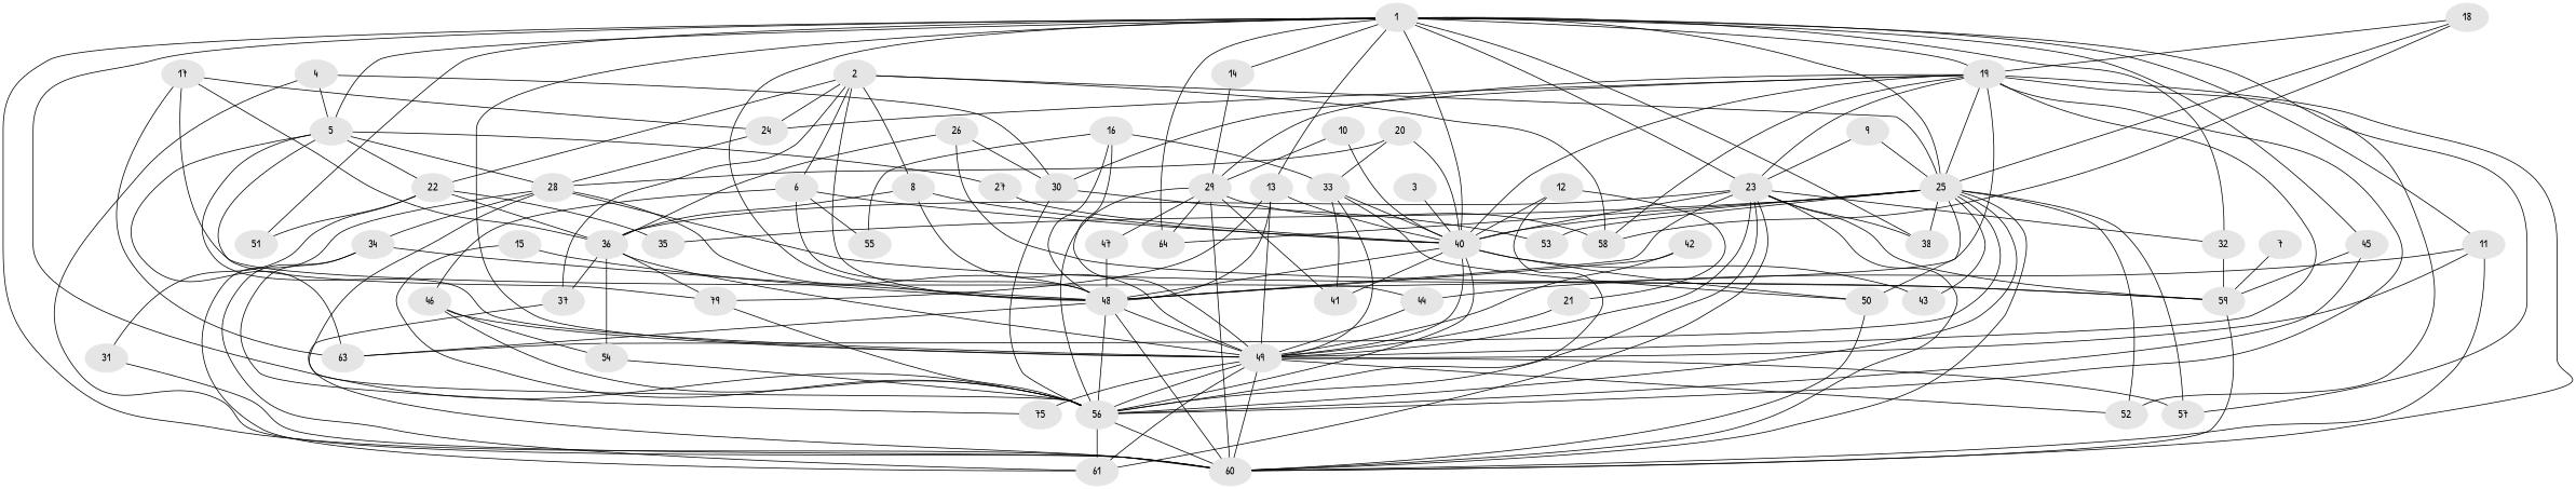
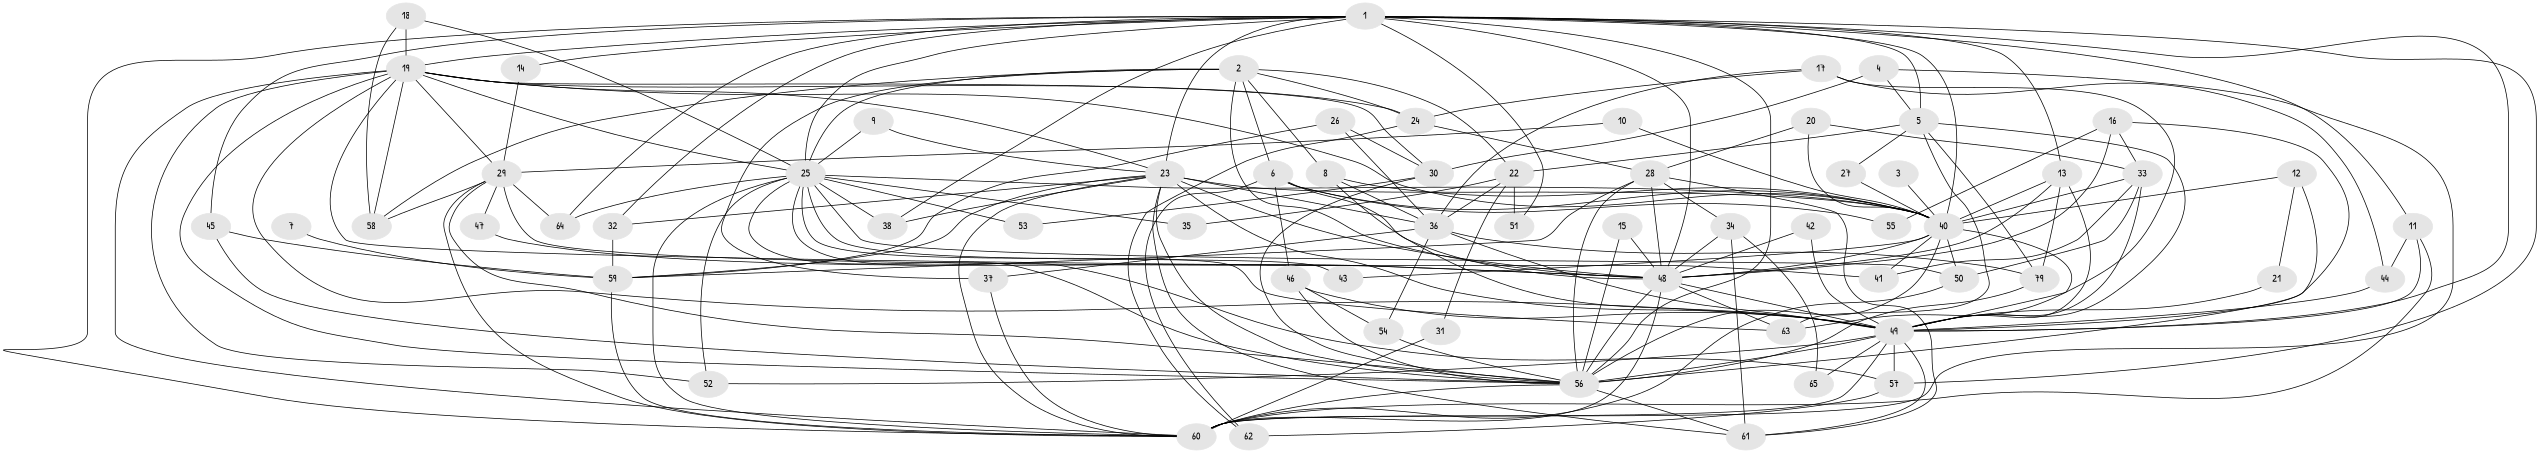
  graph {
    fontname="Patrick Hand"
    node [color=gray90 fontname="Patrick Hand" style=filled]
    edge [fontname="Patrick Hand" weight=1.0]
    1
    5
    11
    13
    14
    19
    23
    25
    32
    38
    40
    45
    48
    49
    51
    56
    57
    60
    64
    22
    27
    28
    n23 [label=79]
    63
    44
    29
    24
    58
    30
    52
    59
    36
    61
    35
    43
    50
    53
    41
-   65 [label=75]
+   65
+   62
    2
    6
    8
    37
    46
    55
    31
    3
    4
    34
    54
    7
    9
    10
    47
    12
    21
    15
    16
    33
    17
    18
    20
    26
    42
    1 -- 5 [weight=2.0]
    1 -- 11
    1 -- 13
    1 -- 14
    1 -- 19 [weight=2.0]
    1 -- 23 [weight=2.0]
    1 -- 25 [weight=3.0]
    1 -- 32
    1 -- 38
    1 -- 40 [weight=2.0]
    1 -- 45
    1 -- 48 [weight=2.0]
    1 -- 49 [weight=2.0]
    1 -- 51
    1 -- 56 [weight=2.0]
    1 -- 57
    1 -- 60 [weight=2.0]
    1 -- 64
    5 -- 49 [weight=2.0]
    5 -- 22
    5 -- 27
-   5 -- 28
    5 -- n23
    5 -- 63
    11 -- 49
    11 -- 60
    11 -- 44
    13 -- 40
    13 -- 48
    13 -- 49
    13 -- n23
    14 -- 29
    19 -- 23
    19 -- 25
    19 -- 40
    19 -- 48 [weight=2.0]
    19 -- 49 [weight=2.0]
    19 -- 56
    19 -- 60
    19 -- 29
    19 -- 24
    19 -- 58
    19 -- 30
    19 -- 52
    23 -- 32
    23 -- 38
    23 -- 40 [weight=2.0]
    23 -- 48 [weight=3.0]
    23 -- 49 [weight=2.0]
    23 -- 56
    23 -- 60
    23 -- 59
    23 -- 36
    23 -- 61
    25 -- 38
    25 -- 40
    25 -- 56
    25 -- 57
    25 -- 60
    25 -- 64
    25 -- 63
    25 -- 52
    25 -- 35
    25 -- 43
    25 -- 50
    25 -- 53
    32 -- 59
    40 -- 48 [weight=2.0]
    40 -- 49
    40 -- 56
    40 -- 43
    40 -- 50
    40 -- 41
    45 -- 56 [weight=2.0]
    45 -- 59
    48 -- 49 [weight=2.0]
    48 -- 56
    48 -- 60 [weight=2.0]
    48 -- 63
    49 -- 56 [weight=3.0]
    49 -- 57 [weight=2.0]
    49 -- 60 [weight=2.0]
    49 -- 52
    49 -- 61
    49 -- 65 [weight=2.0]
    56 -- 60
    56 -- 61
+   57 -- 62
    22 -- 51
    22 -- 36
    22 -- 35
    22 -- 31
    27 -- 40
    28 -- 48
    28 -- 56
    28 -- 59
    28 -- 61
    28 -- 34
    n23 -- 56
    44 -- 49
    29 -- 56
    29 -- 60
    29 -- 64
    29 -- 58
    29 -- 41
    29 -- 47
    24 -- 28
+   24 -- 62
    30 -- 56
    30 -- 53
    59 -- 60
    36 -- 49
    36 -- n23
    36 -- 37
    36 -- 54
    50 -- 60
    2 -- 25
    2 -- 48
    2 -- 22
    2 -- 24
    2 -- 58
    2 -- 6
    2 -- 8
    2 -- 37
    6 -- 40
    6 -- 48
+   6 -- 62
    6 -- 46
    6 -- 55
    8 -- 40
    8 -- 49
    8 -- 36
    37 -- 60
    46 -- 49
    46 -- 56
    46 -- 54
    31 -- 60
    3 -- 40
    4 -- 5
    4 -- 60
    4 -- 30
    34 -- 48
    34 -- 61
    34 -- 65
    54 -- 56
    7 -- 59
    9 -- 23
    9 -- 25
    10 -- 40
    10 -- 29
    47 -- 48
    12 -- 40
    12 -- 56
    12 -- 21
    21 -- 49
    15 -- 48
    15 -- 56 [weight=2.0]
    16 -- 48
    16 -- 49
    16 -- 55
    16 -- 33
    33 -- 40
    33 -- 49 [weight=2.0]
    33 -- 50
    33 -- 41
    17 -- 63
    17 -- 44
    17 -- 24
    17 -- 36
    18 -- 19
    18 -- 25
    18 -- 58
    20 -- 40
    20 -- 28
    20 -- 33
    26 -- 30
    26 -- 59
    26 -- 36
    42 -- 48
    42 -- 49 [weight=2.0]
  }
